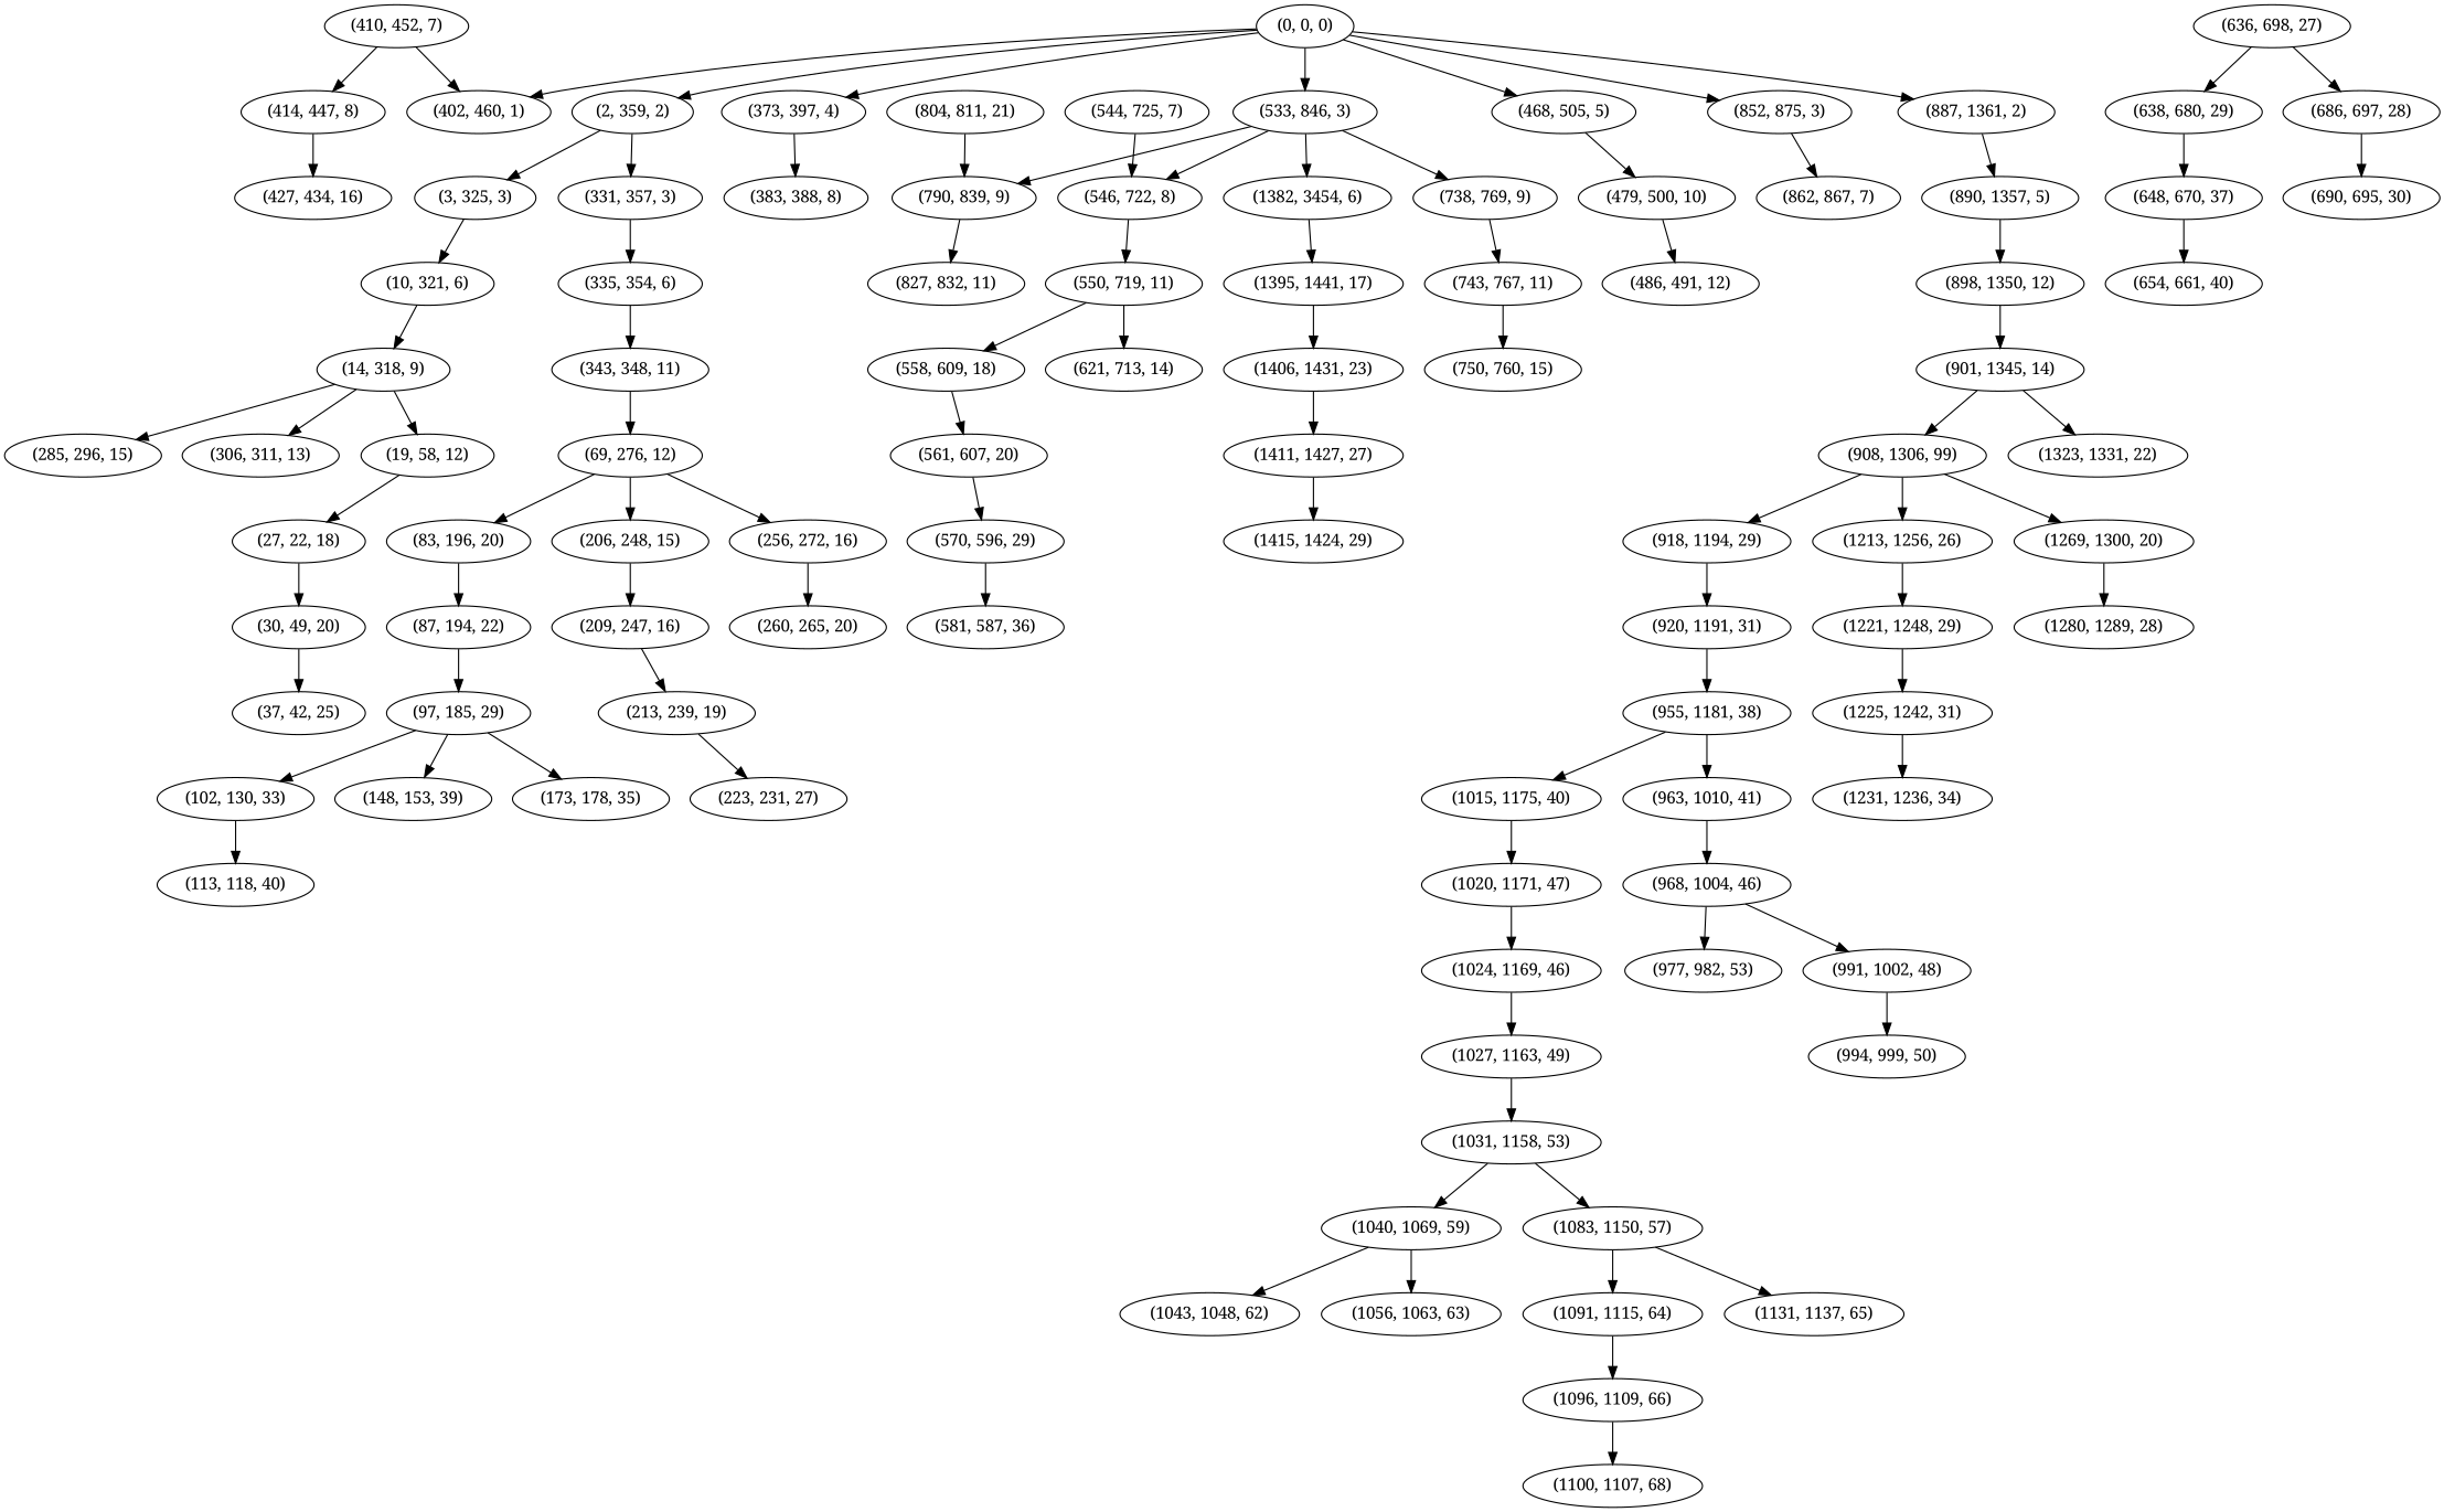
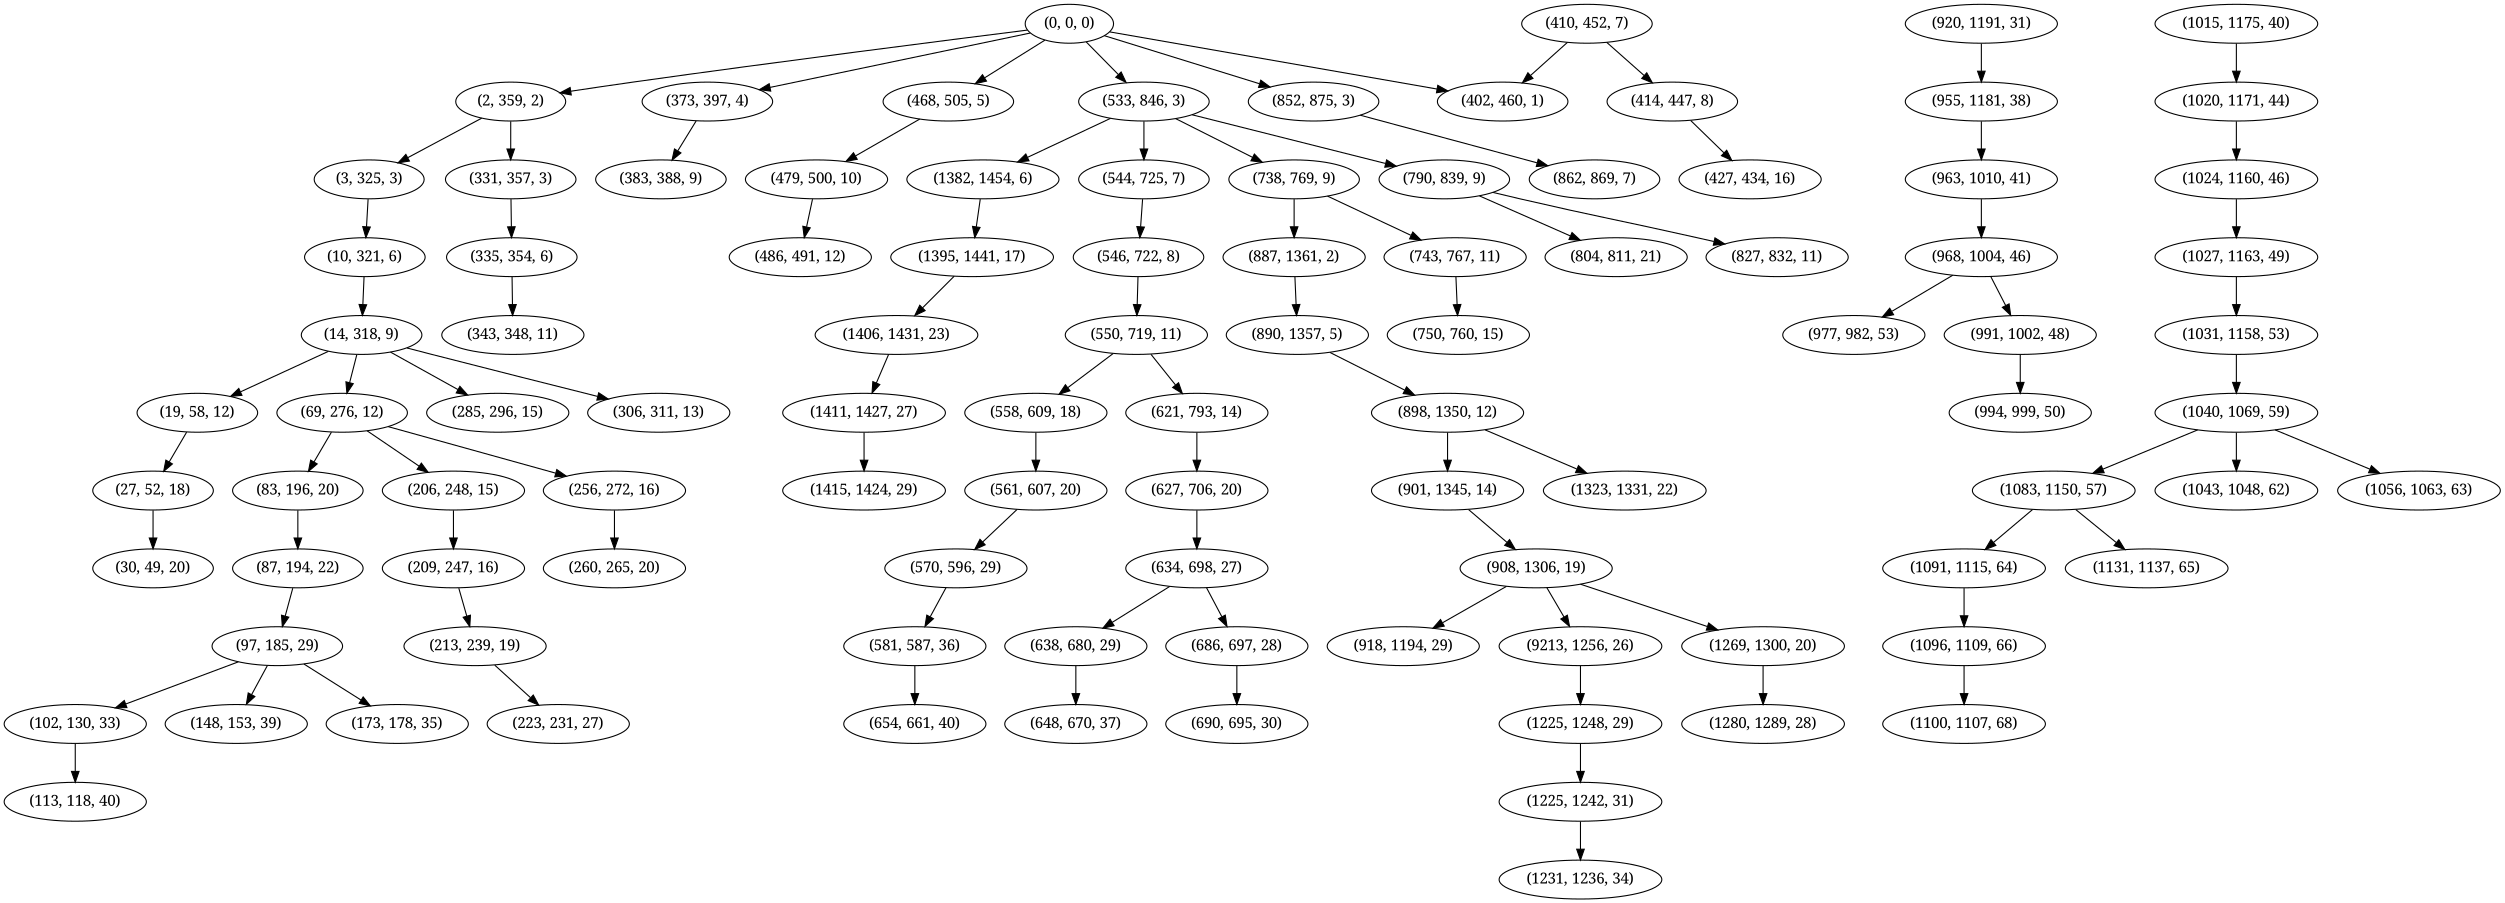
  digraph {
    fontname="Noto Serif"
    node [fontname="Noto Serif"]
    edge [fontname="Noto Serif"]
    "(0, 0, 0)"
    "(2, 359, 2)"
    "(373, 397, 4)"
    "(402, 460, 1)"
    "(468, 505, 5)"
    "(533, 846, 3)"
    "(852, 875, 3)"
    "(887, 1361, 2)"
    "(3, 325, 3)"
    "(331, 357, 3)"
-   "(383, 388, 8)"
+   "(383, 388, 8)" [label="(383, 388, 9)"]
    "(479, 500, 10)"
-   "(1382, 1454, 6)" [label="(1382, 3454, 6)"]
+   "(1382, 1454, 6)"
    "(544, 725, 7)"
    "(738, 769, 9)"
    "(790, 839, 9)"
-   "(862, 867, 7)"
+   "(862, 867, 7)" [label="(862, 869, 7)"]
    "(890, 1357, 5)"
    "(1395, 1441, 17)"
    "(10, 321, 6)"
    "(335, 354, 6)"
    "(14, 318, 9)"
    "(19, 58, 12)"
    "(69, 276, 12)"
    "(285, 296, 15)"
    "(306, 311, 13)"
-   "(27, 52, 18)" [label="(27, 22, 18)"]
+   "(27, 52, 18)"
    "(83, 196, 20)"
    "(206, 248, 15)"
    "(256, 272, 16)"
    "(30, 49, 20)"
-   "(37, 42, 25)"
    "(87, 194, 22)"
    "(209, 247, 16)"
    "(260, 265, 20)"
    "(97, 185, 29)"
    "(102, 130, 33)"
    "(148, 153, 39)"
    "(173, 178, 35)"
    "(113, 118, 40)"
    "(213, 239, 19)"
    "(223, 231, 27)"
    "(343, 348, 11)"
    "(410, 452, 7)"
    "(414, 447, 8)"
    "(427, 434, 16)"
    "(486, 491, 12)"
    "(546, 722, 8)"
    "(743, 767, 11)"
    "(804, 811, 21)"
    "(827, 832, 11)"
    "(550, 719, 11)"
    "(558, 609, 18)"
-   "(621, 713, 14)"
+   "(621, 713, 14)" [label="(621, 793, 14)"]
    "(561, 607, 20)"
+   "(627, 706, 20)"
    "(570, 596, 29)"
    "(581, 587, 36)"
-   "(636, 698, 27)"
+   "(636, 698, 27)" [label="(634, 698, 27)"]
    "(638, 680, 29)"
    "(686, 697, 28)"
    "(648, 670, 37)"
    "(690, 695, 30)"
    "(654, 661, 40)"
    "(750, 760, 15)"
    "(898, 1350, 12)"
    "(901, 1345, 14)"
-   "(908, 1306, 19)" [label="(908, 1306, 99)"]
+   "(908, 1306, 19)"
    "(1323, 1331, 22)"
    "(918, 1194, 29)"
-   "(1213, 1256, 26)"
+   "(1213, 1256, 26)" [label="(9213, 1256, 26)"]
    "(1269, 1300, 20)"
    "(920, 1191, 31)"
-   "(1221, 1248, 29)"
+   "(1221, 1248, 29)" [label="(1225, 1248, 29)"]
    "(1280, 1289, 28)"
    "(955, 1181, 38)"
    "(963, 1010, 41)"
    "(1015, 1175, 40)"
    "(968, 1004, 46)"
-   "(1020, 1171, 44)" [label="(1020, 1171, 47)"]
+   "(1020, 1171, 44)"
    "(977, 982, 53)"
    "(991, 1002, 48)"
    "(994, 999, 50)"
-   "(1024, 1169, 46)"
+   "(1024, 1169, 46)" [label="(1024, 1160, 46)"]
    "(1027, 1163, 49)"
    "(1031, 1158, 53)"
    "(1040, 1069, 59)"
    "(1083, 1150, 57)"
    "(1043, 1048, 62)"
    "(1056, 1063, 63)"
    "(1091, 1115, 64)"
    "(1131, 1137, 65)"
    "(1096, 1109, 66)"
    "(1100, 1107, 68)"
    "(1225, 1242, 31)"
    "(1231, 1236, 34)"
    "(1406, 1431, 23)"
    "(1411, 1427, 27)"
    "(1415, 1424, 29)"
    "(0, 0, 0)" -> "(2, 359, 2)"
    "(0, 0, 0)" -> "(373, 397, 4)"
    "(0, 0, 0)" -> "(402, 460, 1)"
    "(0, 0, 0)" -> "(468, 505, 5)"
    "(0, 0, 0)" -> "(533, 846, 3)"
    "(0, 0, 0)" -> "(852, 875, 3)"
-   "(0, 0, 0)" -> "(887, 1361, 2)"
+   "(738, 769, 9)" -> "(887, 1361, 2)"
    "(2, 359, 2)" -> "(3, 325, 3)"
    "(2, 359, 2)" -> "(331, 357, 3)"
    "(373, 397, 4)" -> "(383, 388, 8)"
    "(468, 505, 5)" -> "(479, 500, 10)"
    "(533, 846, 3)" -> "(1382, 1454, 6)"
-   "(533, 846, 3)" -> "(546, 722, 8)"
+   "(533, 846, 3)" -> "(544, 725, 7)"
    "(533, 846, 3)" -> "(738, 769, 9)"
    "(533, 846, 3)" -> "(790, 839, 9)"
    "(852, 875, 3)" -> "(862, 867, 7)"
    "(887, 1361, 2)" -> "(890, 1357, 5)"
    "(3, 325, 3)" -> "(10, 321, 6)"
    "(331, 357, 3)" -> "(335, 354, 6)"
    "(479, 500, 10)" -> "(486, 491, 12)"
    "(1382, 1454, 6)" -> "(1395, 1441, 17)"
    "(544, 725, 7)" -> "(546, 722, 8)"
    "(738, 769, 9)" -> "(743, 767, 11)"
-   "(804, 811, 21)" -> "(790, 839, 9)"
+   "(790, 839, 9)" -> "(804, 811, 21)"
    "(790, 839, 9)" -> "(827, 832, 11)"
    "(890, 1357, 5)" -> "(898, 1350, 12)"
    "(1395, 1441, 17)" -> "(1406, 1431, 23)"
    "(10, 321, 6)" -> "(14, 318, 9)"
    "(335, 354, 6)" -> "(343, 348, 11)"
    "(14, 318, 9)" -> "(19, 58, 12)"
-   "(343, 348, 11)" -> "(69, 276, 12)"
+   "(14, 318, 9)" -> "(69, 276, 12)"
    "(14, 318, 9)" -> "(285, 296, 15)"
    "(14, 318, 9)" -> "(306, 311, 13)"
    "(19, 58, 12)" -> "(27, 52, 18)"
    "(69, 276, 12)" -> "(83, 196, 20)"
    "(69, 276, 12)" -> "(206, 248, 15)"
    "(69, 276, 12)" -> "(256, 272, 16)"
    "(27, 52, 18)" -> "(30, 49, 20)"
    "(83, 196, 20)" -> "(87, 194, 22)"
    "(206, 248, 15)" -> "(209, 247, 16)"
    "(256, 272, 16)" -> "(260, 265, 20)"
-   "(30, 49, 20)" -> "(37, 42, 25)"
    "(87, 194, 22)" -> "(97, 185, 29)"
    "(209, 247, 16)" -> "(213, 239, 19)"
    "(97, 185, 29)" -> "(102, 130, 33)"
    "(97, 185, 29)" -> "(148, 153, 39)"
    "(97, 185, 29)" -> "(173, 178, 35)"
    "(102, 130, 33)" -> "(113, 118, 40)"
    "(213, 239, 19)" -> "(223, 231, 27)"
    "(410, 452, 7)" -> "(402, 460, 1)"
    "(410, 452, 7)" -> "(414, 447, 8)"
    "(414, 447, 8)" -> "(427, 434, 16)"
    "(546, 722, 8)" -> "(550, 719, 11)"
    "(743, 767, 11)" -> "(750, 760, 15)"
    "(550, 719, 11)" -> "(558, 609, 18)"
    "(550, 719, 11)" -> "(621, 713, 14)"
    "(558, 609, 18)" -> "(561, 607, 20)"
+   "(621, 713, 14)" -> "(627, 706, 20)"
    "(561, 607, 20)" -> "(570, 596, 29)"
+   "(627, 706, 20)" -> "(636, 698, 27)"
    "(570, 596, 29)" -> "(581, 587, 36)"
    "(636, 698, 27)" -> "(638, 680, 29)"
    "(636, 698, 27)" -> "(686, 697, 28)"
    "(638, 680, 29)" -> "(648, 670, 37)"
    "(686, 697, 28)" -> "(690, 695, 30)"
-   "(648, 670, 37)" -> "(654, 661, 40)"
+   "(581, 587, 36)" -> "(654, 661, 40)"
    "(898, 1350, 12)" -> "(901, 1345, 14)"
    "(901, 1345, 14)" -> "(908, 1306, 19)"
-   "(901, 1345, 14)" -> "(1323, 1331, 22)"
+   "(898, 1350, 12)" -> "(1323, 1331, 22)"
    "(908, 1306, 19)" -> "(918, 1194, 29)"
    "(908, 1306, 19)" -> "(1213, 1256, 26)"
    "(908, 1306, 19)" -> "(1269, 1300, 20)"
-   "(918, 1194, 29)" -> "(920, 1191, 31)"
    "(1213, 1256, 26)" -> "(1221, 1248, 29)"
    "(1269, 1300, 20)" -> "(1280, 1289, 28)"
    "(920, 1191, 31)" -> "(955, 1181, 38)"
    "(1221, 1248, 29)" -> "(1225, 1242, 31)"
    "(955, 1181, 38)" -> "(963, 1010, 41)"
-   "(955, 1181, 38)" -> "(1015, 1175, 40)"
    "(963, 1010, 41)" -> "(968, 1004, 46)"
    "(1015, 1175, 40)" -> "(1020, 1171, 44)"
    "(968, 1004, 46)" -> "(977, 982, 53)"
    "(968, 1004, 46)" -> "(991, 1002, 48)"
    "(1020, 1171, 44)" -> "(1024, 1169, 46)"
    "(991, 1002, 48)" -> "(994, 999, 50)"
    "(1024, 1169, 46)" -> "(1027, 1163, 49)"
    "(1027, 1163, 49)" -> "(1031, 1158, 53)"
    "(1031, 1158, 53)" -> "(1040, 1069, 59)"
-   "(1031, 1158, 53)" -> "(1083, 1150, 57)"
+   "(1040, 1069, 59)" -> "(1083, 1150, 57)"
    "(1040, 1069, 59)" -> "(1043, 1048, 62)"
    "(1040, 1069, 59)" -> "(1056, 1063, 63)"
    "(1083, 1150, 57)" -> "(1091, 1115, 64)"
    "(1083, 1150, 57)" -> "(1131, 1137, 65)"
    "(1091, 1115, 64)" -> "(1096, 1109, 66)"
    "(1096, 1109, 66)" -> "(1100, 1107, 68)"
    "(1225, 1242, 31)" -> "(1231, 1236, 34)"
    "(1406, 1431, 23)" -> "(1411, 1427, 27)"
    "(1411, 1427, 27)" -> "(1415, 1424, 29)"
  }
